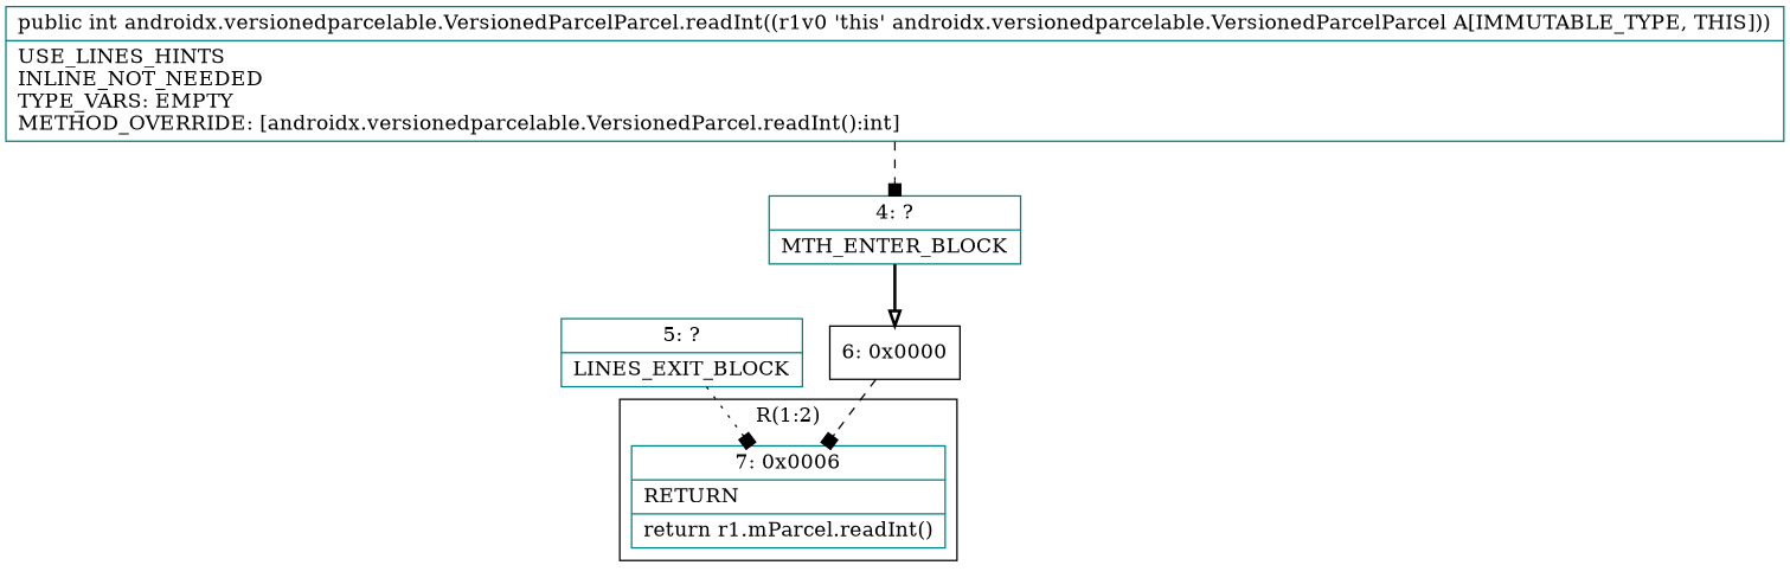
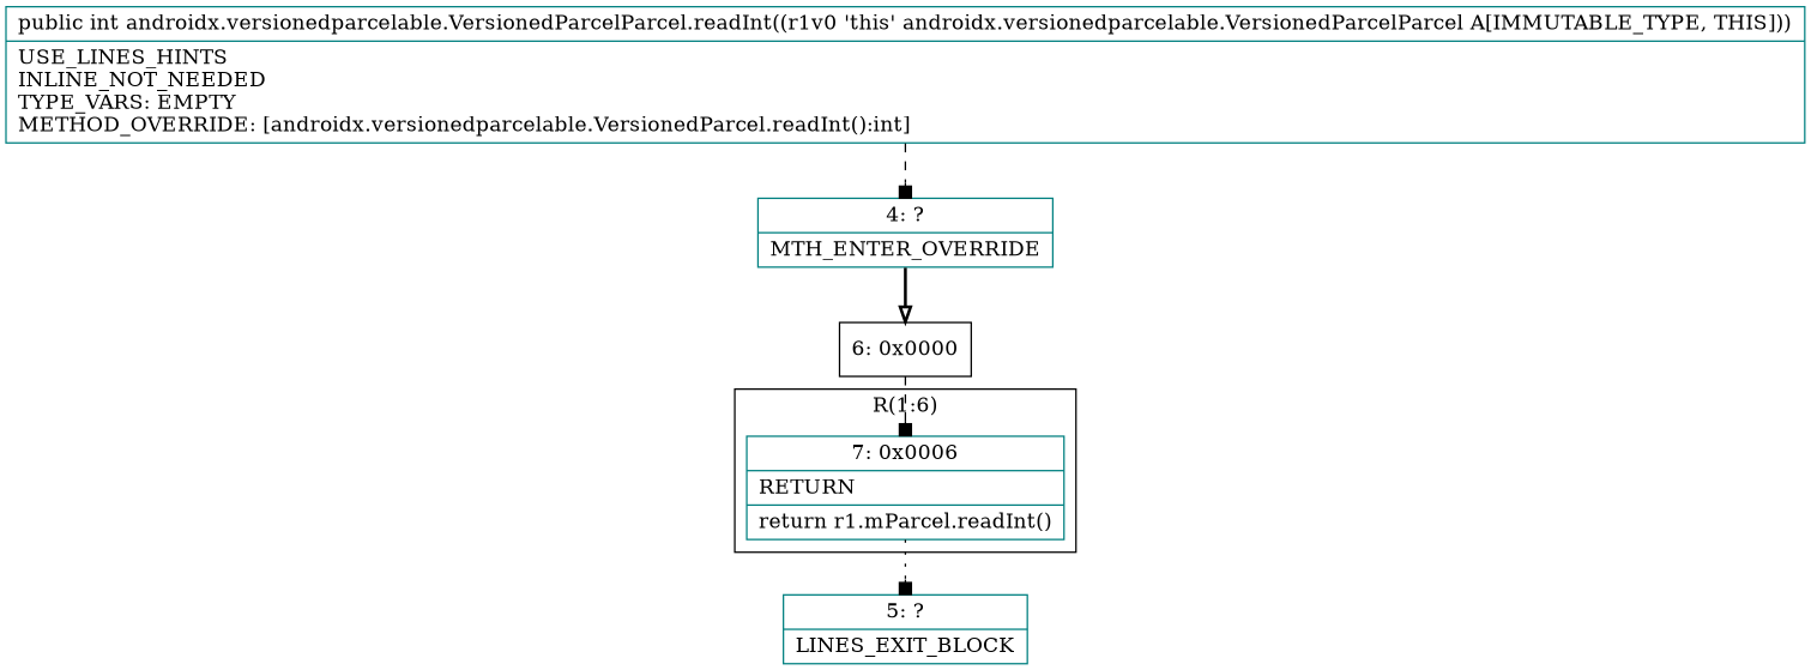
  digraph {
    node [color=teal shape=record]
    edge [arrowhead=box style=dashed]
    n1 [label="{7\:\ 0x0006|RETURN\l|return r1.mParcel.readInt()\l}"]
    n2 [label="{5\:\ ?|LINES_EXIT_BLOCK\l}"]
-   n3 [label="{4\:\ ?|MTH_ENTER_BLOCK\l}"]
+   n3 [label="{4\:\ ?|MTH_ENTER_OVERRIDE\l}"]
    n4 [color=black label="{6\:\ 0x0000}"]
    n5 [label="{public int androidx.versionedparcelable.VersionedParcelParcel.readInt((r1v0 'this' androidx.versionedparcelable.VersionedParcelParcel A[IMMUTABLE_TYPE, THIS]))  | USE_LINES_HINTS\lINLINE_NOT_NEEDED\lTYPE_VARS: EMPTY\lMETHOD_OVERRIDE: [androidx.versionedparcelable.VersionedParcel.readInt():int]\l}"]
    subgraph cluster_1 {
-     label="R(1:2)"
+     label="R(1:6)"
      n1
    }
-   n2 -> n1 [style=dotted]
+   n1 -> n2 [style=dotted]
    n3 -> n4 [arrowhead=onormal style=bold]
    n4 -> n1
    n5 -> n3
  }
